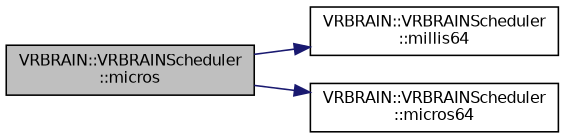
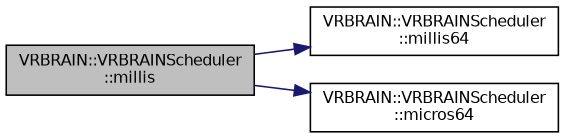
  digraph {
    rankdir=LR
    node [color=black fillcolor=white fontname=Helvetica fontsize=10 shape=record style=filled]
    edge [color=midnightblue fontname=Helvetica fontsize=10 labelfontname=Helvetica labelfontsize=10 style=solid]
-   n1 [fillcolor=grey75 fontcolor=black height=0.2 label="VRBRAIN::VRBRAINScheduler\l::micros" width=0.4]
+   n1 [fillcolor=grey75 fontcolor=black height=0.2 label="VRBRAIN::VRBRAINScheduler\l::millis" width=0.4]
    n2 [height=0.2 label="VRBRAIN::VRBRAINScheduler\l::millis64" width=0.4]
    n3 [height=0.2 label="VRBRAIN::VRBRAINScheduler\l::micros64" width=0.4]
    n1 -> n2
    n1 -> n3
  }
